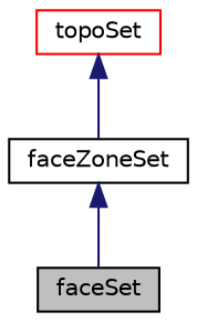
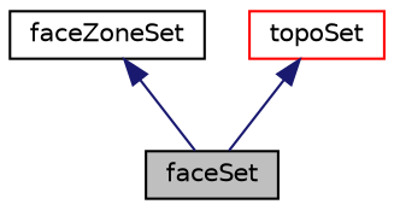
  digraph {
    node [color=black fontname=Helvetica fontsize=10 shape=record]
    edge [color=midnightblue dir=back fontname=Helvetica fontsize=10 labelfontname=Helvetica labelfontsize=10 style=solid]
    n1 [fillcolor=grey75 fontcolor=black height=0.2 label=faceSet style=filled width=0.4]
    n2 [height=0.2 label=faceZoneSet width=0.4]
    n3 [color=red height=0.2 label=topoSet width=0.4]
    n2 -> n1
-   n3 -> n2
+   n3 -> n1
  }
